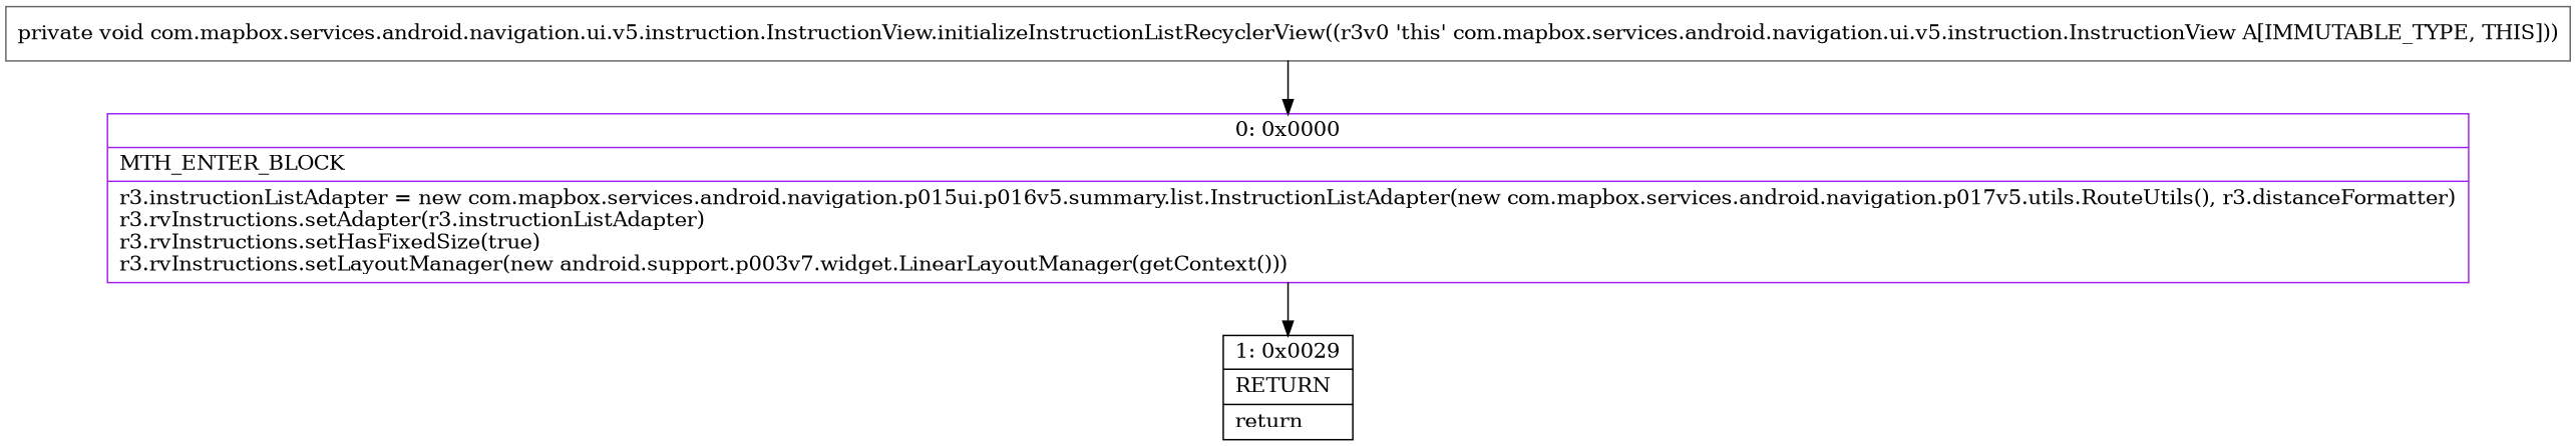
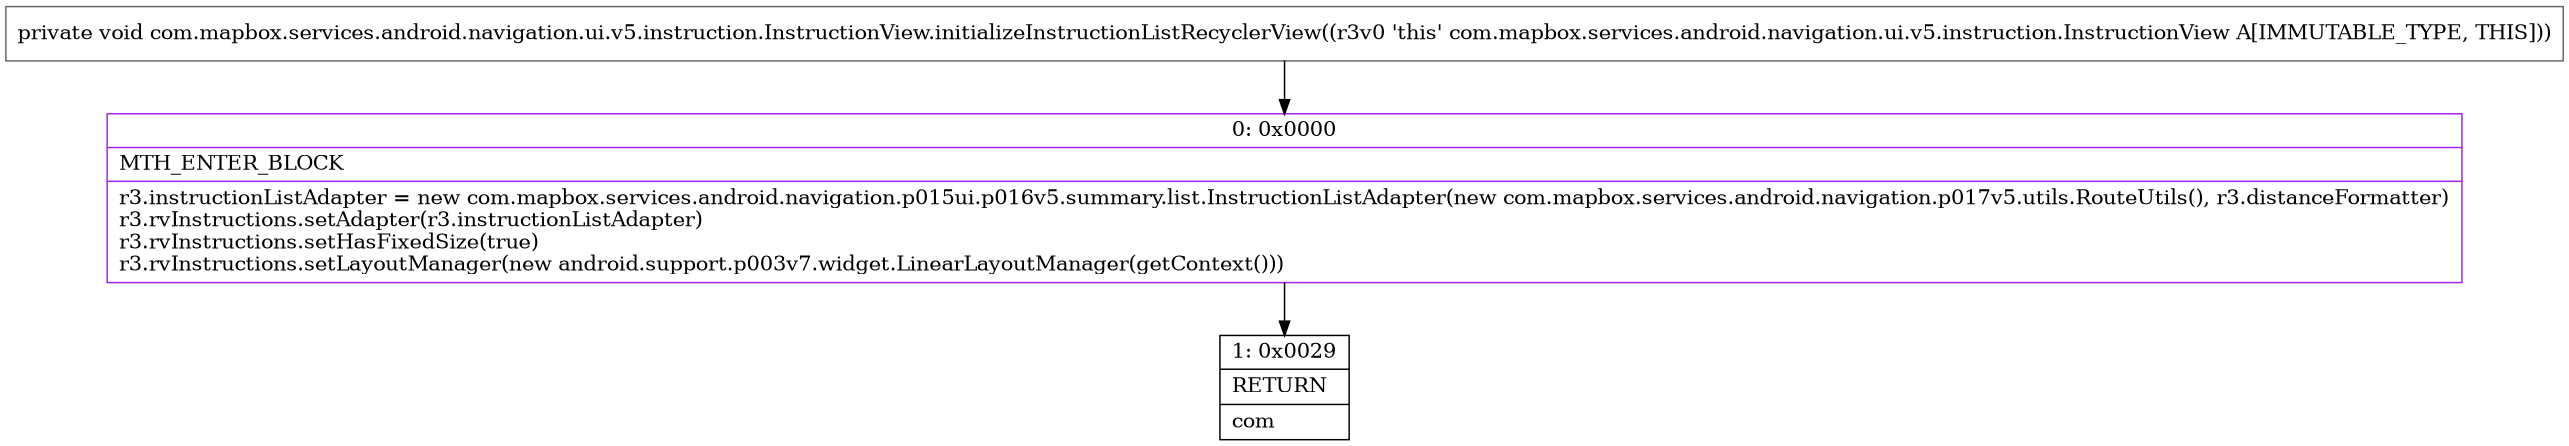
  digraph {
    node [shape=record]
    n1 [label="{0\:\ 0x0000|MTH_ENTER_BLOCK\l|r3.instructionListAdapter = new com.mapbox.services.android.navigation.p015ui.p016v5.summary.list.InstructionListAdapter(new com.mapbox.services.android.navigation.p017v5.utils.RouteUtils(), r3.distanceFormatter)\lr3.rvInstructions.setAdapter(r3.instructionListAdapter)\lr3.rvInstructions.setHasFixedSize(true)\lr3.rvInstructions.setLayoutManager(new android.support.p003v7.widget.LinearLayoutManager(getContext()))\l}" color=purple]
-   n2 [label="{1\:\ 0x0029|RETURN\l|return\l}" color=black]
+   n2 [label="{1\:\ 0x0029|RETURN\l|com\l}" color=black]
    n3 [label="{private void com.mapbox.services.android.navigation.ui.v5.instruction.InstructionView.initializeInstructionListRecyclerView((r3v0 'this' com.mapbox.services.android.navigation.ui.v5.instruction.InstructionView A[IMMUTABLE_TYPE, THIS])) }" color=gray40]
    n1 -> n2
    n3 -> n1
  }
